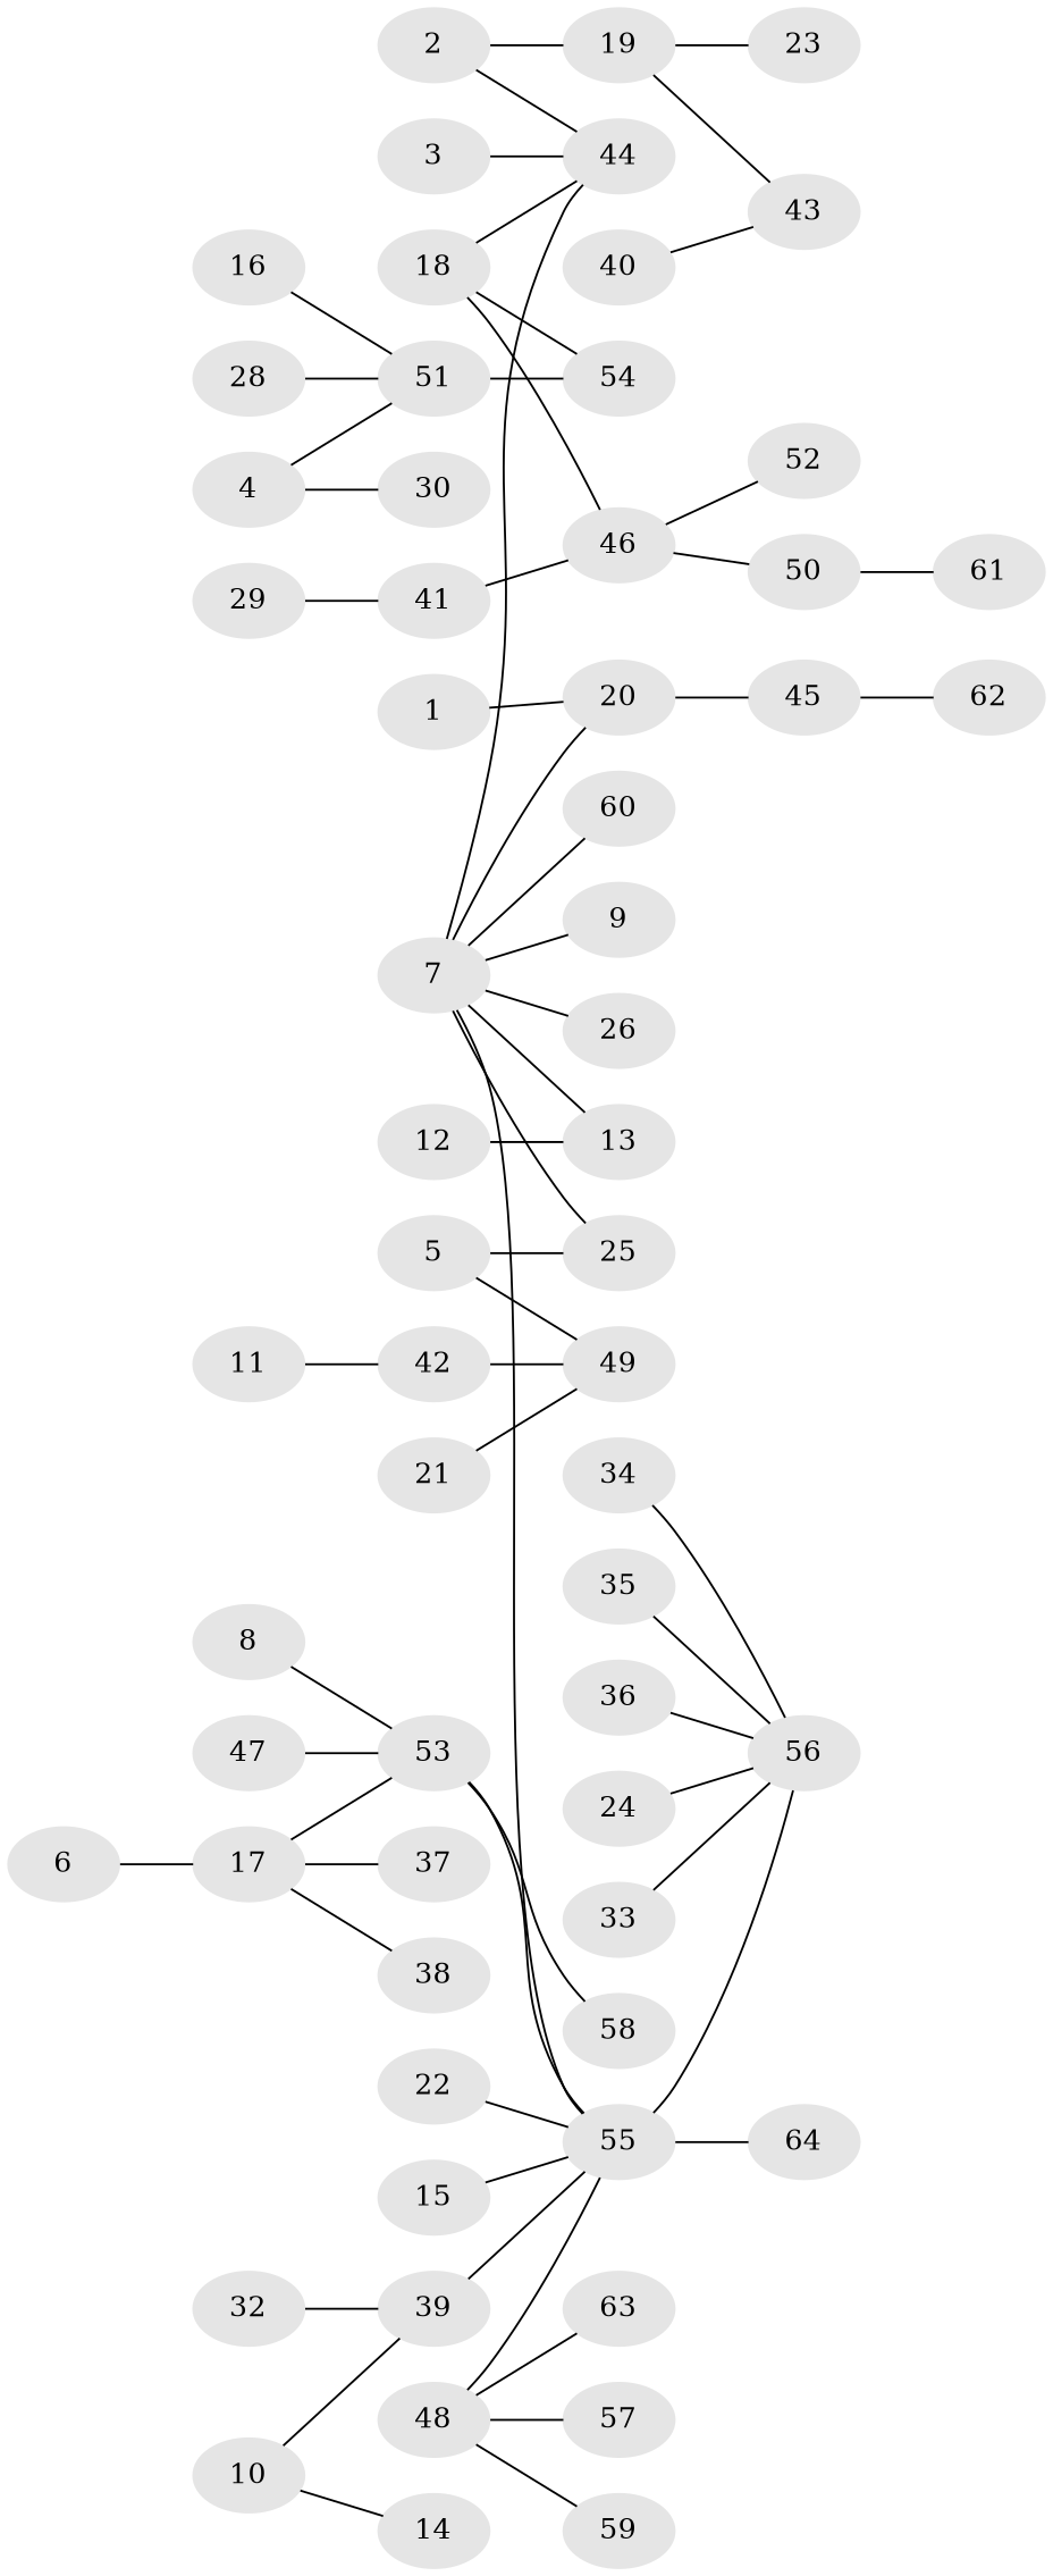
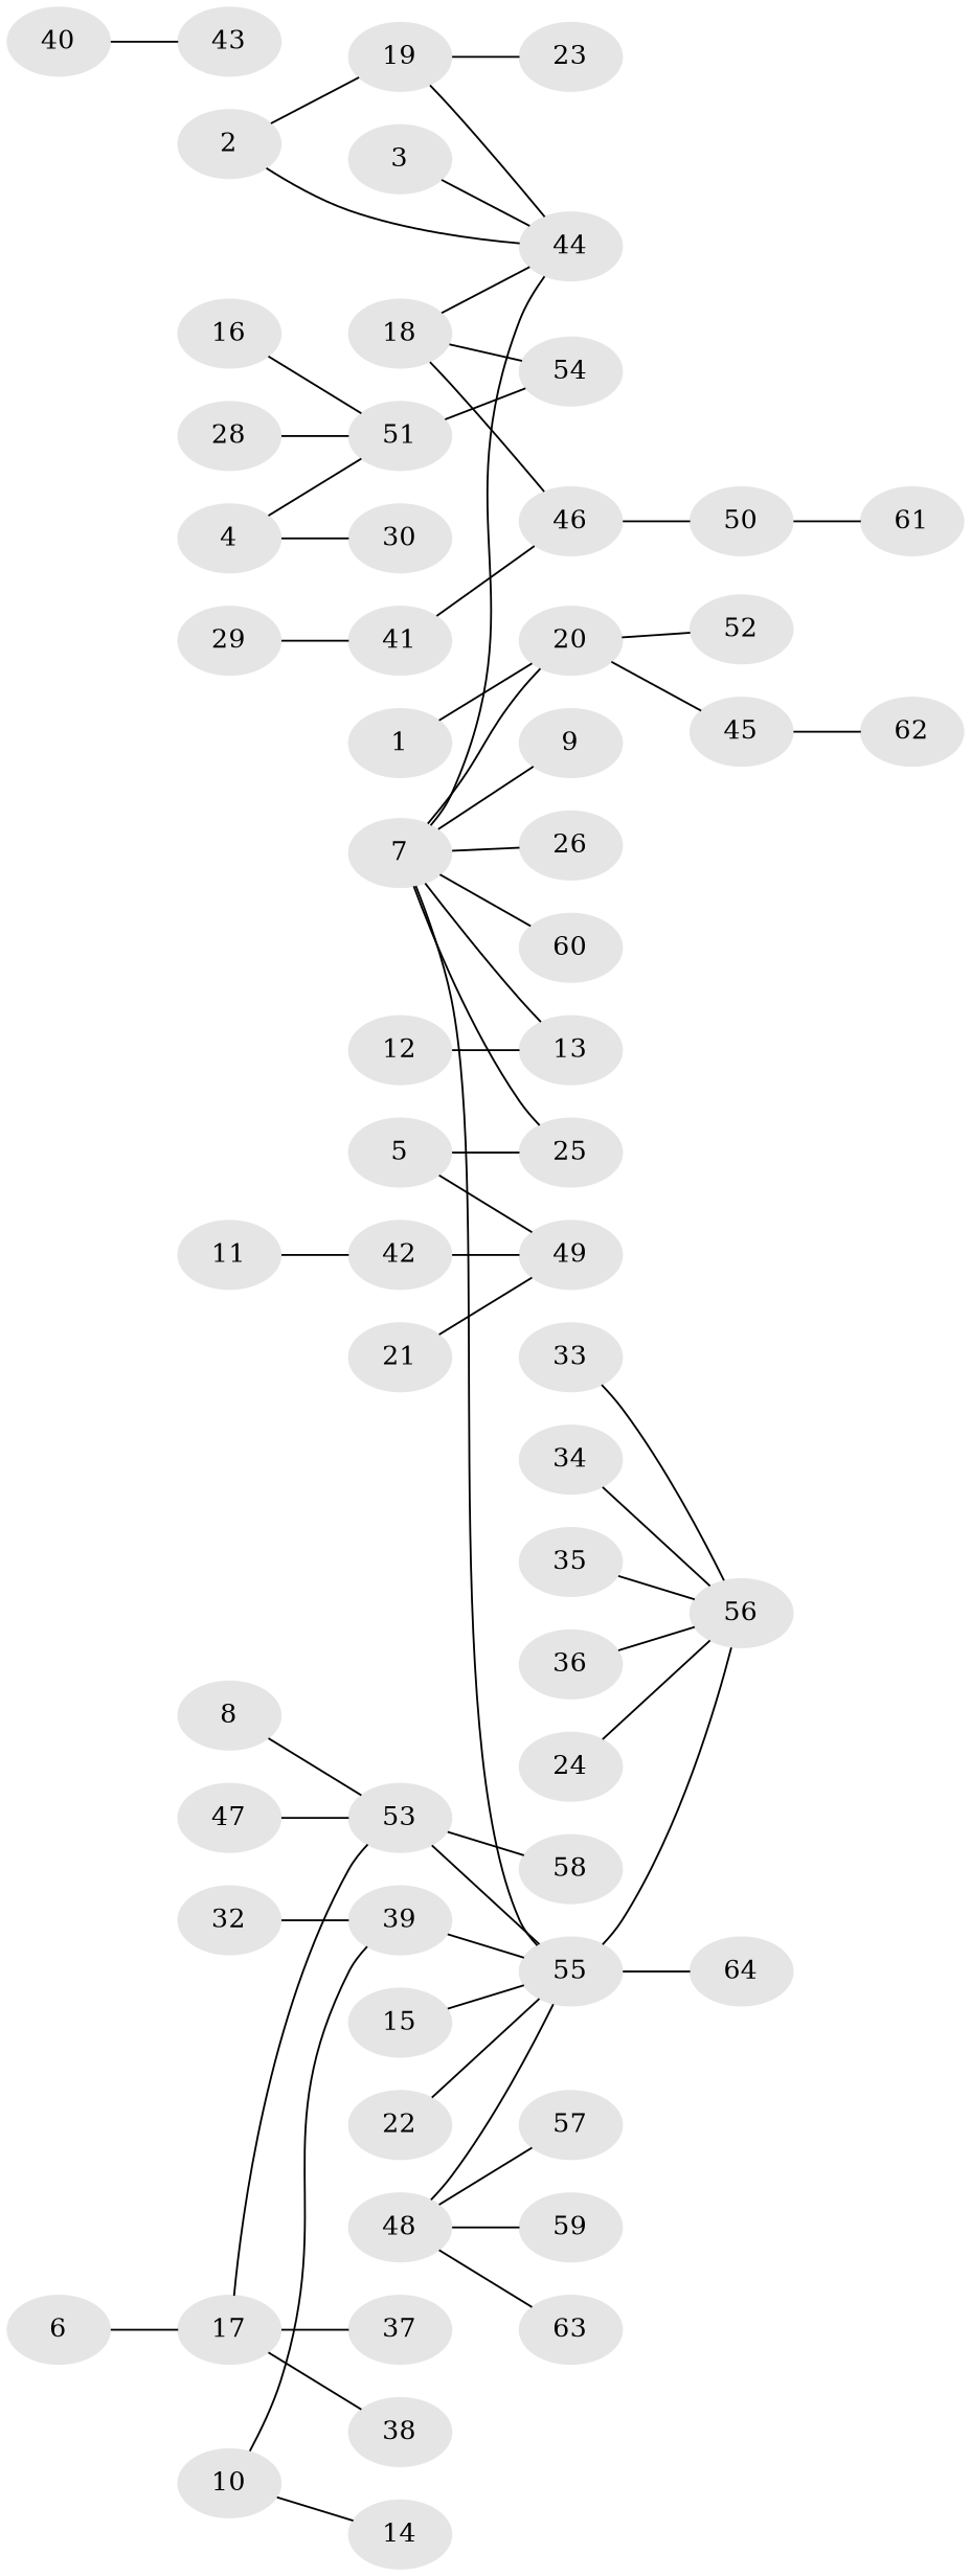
  graph {
    rankdir=LR
    node [color=gray90 style=filled]
    edge [weight=1.0]
    1
    20
    45
    52
    2
    19
    44
    23
    43
    3
    4
    30
    51
    54
    5
    25
    49
    6
    17
    53
    37
    38
    7
    9
    13
    26
    55
    60
    56
    64
    8
    58
    10
    14
    39
    11
    42
    12
    15
    16
    18
    46
    50
    62
    21
    22
    24
    28
    29
    41
    32
    33
    34
    35
    36
    40
    61
    47
    48
    57
    59
    63
    1 -- 20
    20 -- 45
-   46 -- 52
+   20 -- 52
    45 -- 62
    2 -- 19
    2 -- 44
    19 -- 23
-   19 -- 43
+   19 -- 44
    3 -- 44
    4 -- 30
    4 -- 51
    51 -- 54
    5 -- 25
    5 -- 49
    6 -- 17
    17 -- 53
    17 -- 37
    17 -- 38
    53 -- 55
    53 -- 58
    7 -- 20
    7 -- 44
    7 -- 25
    7 -- 9
    7 -- 13
    7 -- 26
    7 -- 55
    7 -- 60
    55 -- 56
    55 -- 64
    8 -- 53
    10 -- 14
    10 -- 39
    39 -- 55
    11 -- 42
    42 -- 49
    12 -- 13
    15 -- 55
    16 -- 51
    18 -- 44
    18 -- 54
    18 -- 46
    46 -- 50
    50 -- 61
    21 -- 49
    22 -- 55
    24 -- 56
    28 -- 51
    29 -- 41
    41 -- 46
    32 -- 39
    33 -- 56
    34 -- 56
    35 -- 56
    36 -- 56
    40 -- 43
    47 -- 53
    48 -- 55
    48 -- 57
    48 -- 59
    48 -- 63
  }
